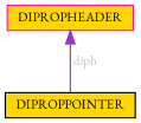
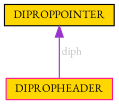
  digraph {
    fontname="EB Garamond"
    node [fillcolor=gold fontname="EB Garamond" fontsize=10 shape=box style=filled]
    n1 [color=black fontcolor=black height=0.2 label=DIPROPPOINTER width=0.4]
    n2 [color=deeppink height=0.2 label=DIPROPHEADER width=0.4]
-   n2 -> n1 [color=darkorchid3 dir=back fontcolor=grey fontname="EB Garamond" fontsize=10 label=" diph" labelfontname=Helvetica labelfontsize=10 style=solid]
+   n1 -> n2 [color=darkorchid3 dir=back fontcolor=grey fontname="EB Garamond" fontsize=10 label=" diph" labelfontname=Helvetica labelfontsize=10 style=solid]
  }
